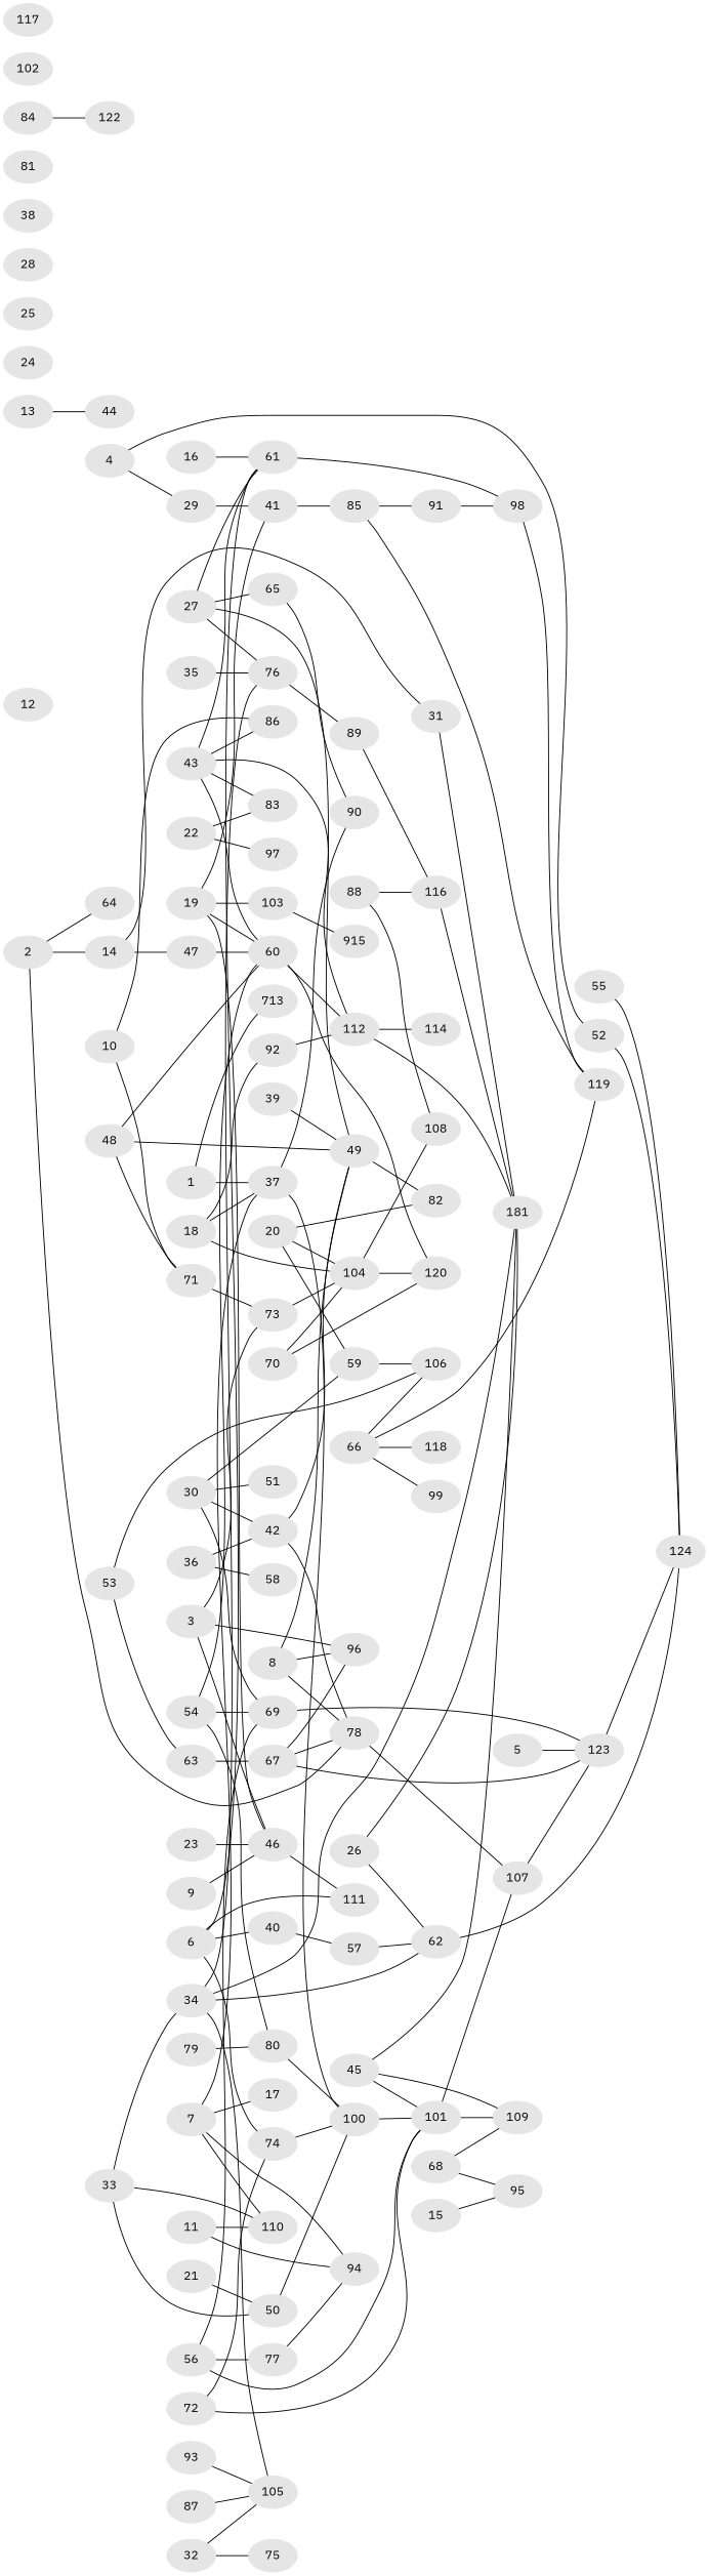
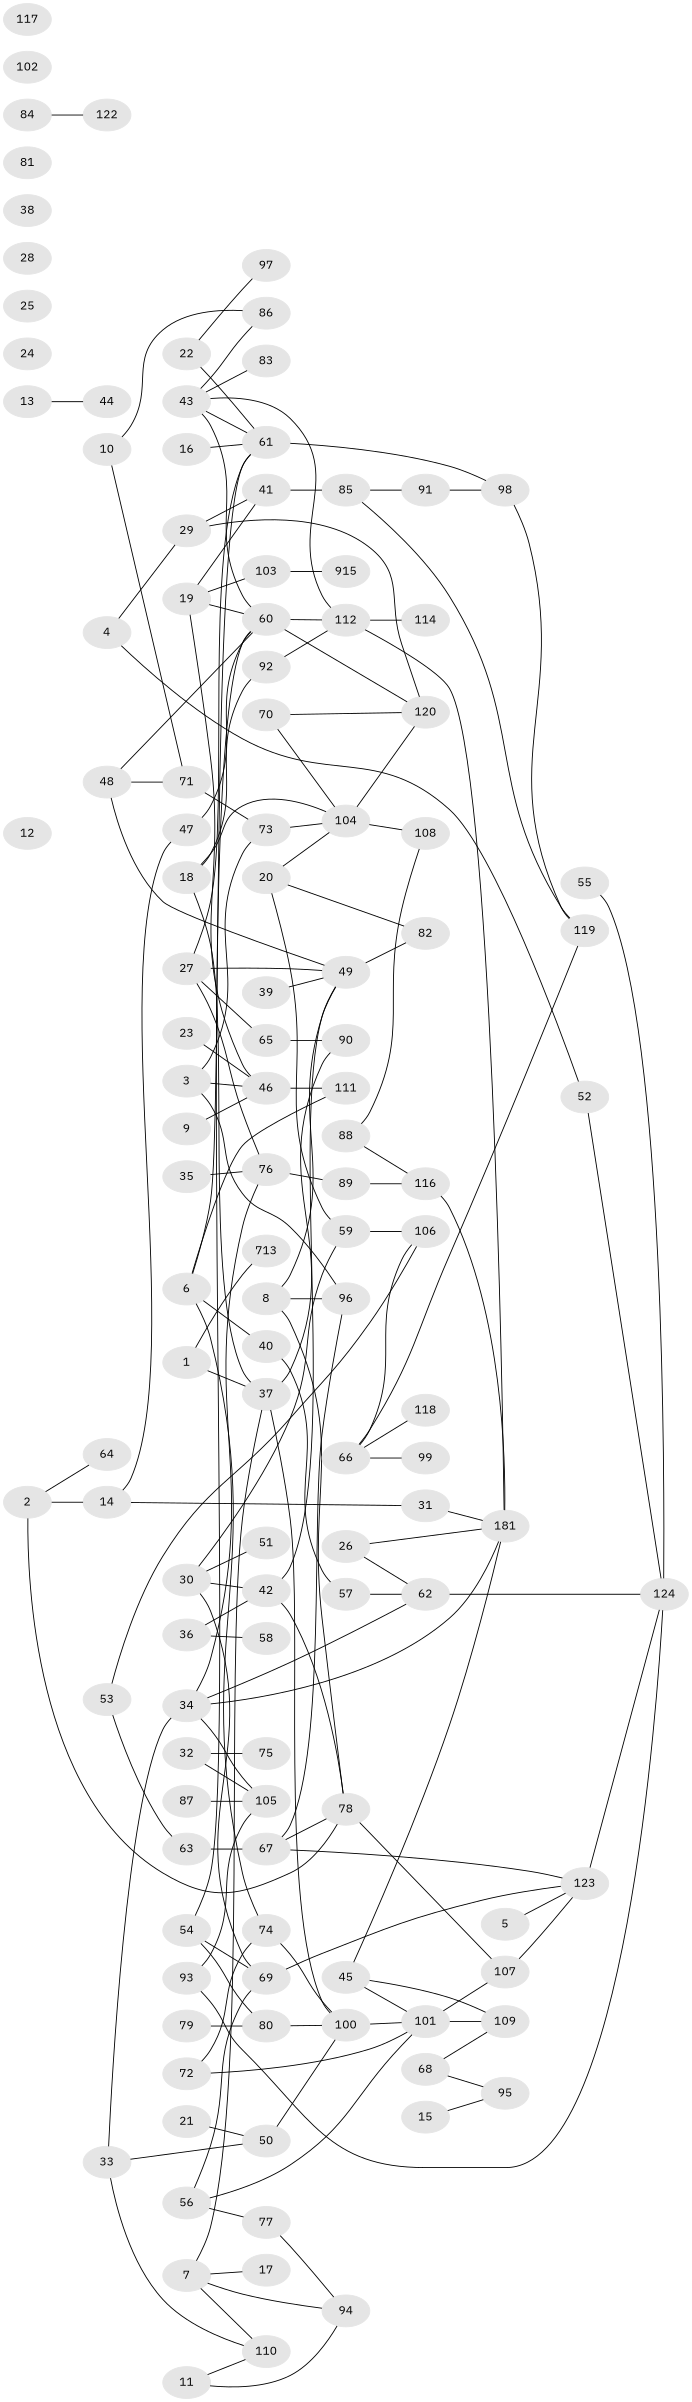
  graph {
    fontname="IBM Plex Sans"
    rankdir=LR
    node [color=gray90 fontname="IBM Plex Sans" style=filled]
    edge [fontname="IBM Plex Sans"]
    1
    37
    n3 [label=713]
    90
    100
    2
    14
    64
    78
    31
    47
    107
    3
    46
    73
    96
    111
    104
    4
    29
    52
    41
    120
    124
    5
    123
    6
    40
    61
    74
    57
    98
    7
    17
    94
    110
    8
    49
    21
    50
    82
    9
    10
    71
    86
    11
    12
    13
    44
    n50 [label=181]
    60
    15
    95
    16
    18
    92
    112
    108
    19
    103
    85
    n62 [label=915]
    20
    59
    106
    22
    97
    23
    24
    25
    26
    62
    27
    65
    76
    89
    28
    30
    42
    51
    69
    32
    75
    105
    33
    34
    35
    36
    58
    101
    38
    39
    119
    91
    43
    83
    114
    45
    109
    48
    53
    63
    67
    54
    80
    55
    56
    77
    66
    99
    118
    68
    70
    72
    116
    79
    81
    84
    122
    87
    88
    93
    102
    117
    1 -- 37
    1 -- n3
    37 -- 90
    37 -- 100
    100 -- 101
    2 -- 14
    2 -- 64
    2 -- 78
    14 -- 31
    14 -- 47
    78 -- 107
    31 -- n50
    47 -- 60
    107 -- 123
    3 -- 46
    3 -- 73
    3 -- 96
    46 -- 111
    73 -- 104
    104 -- 120
    104 -- 108
    4 -- 29
    4 -- 52
    29 -- 41
+   29 -- 120
    52 -- 124
    41 -- 85
    5 -- 123
    123 -- 124
    6 -- 111
    6 -- 40
    6 -- 61
    6 -- 74
    40 -- 57
    61 -- 98
    74 -- 100
    57 -- 62
    98 -- 119
    7 -- 37
    7 -- 17
    7 -- 94
    7 -- 110
    8 -- 78
    8 -- 96
    8 -- 49
    49 -- 82
    21 -- 50
    50 -- 100
    9 -- 46
    10 -- 71
    10 -- 86
    71 -- 73
    11 -- 94
    11 -- 110
    13 -- 44
    60 -- 120
    60 -- 112
    15 -- 95
    16 -- 61
    18 -- 37
    18 -- 104
    18 -- 92
    92 -- 112
    112 -- n50
    112 -- 114
    19 -- 46
    19 -- 41
    19 -- 60
    19 -- 103
    103 -- n62
    85 -- 119
    85 -- 91
    20 -- 104
    20 -- 82
    20 -- 59
    59 -- 106
-   22 -- 83
+   22 -- 61
    22 -- 97
    23 -- 46
    26 -- n50
    26 -- 62
    62 -- 124
    27 -- 61
    27 -- 49
    27 -- 65
    27 -- 76
    65 -- 90
    76 -- 89
    89 -- 116
    30 -- 59
    30 -- 42
    30 -- 51
    30 -- 69
    42 -- 78
    42 -- 49
    69 -- 123
    32 -- 75
    32 -- 105
    33 -- 110
    33 -- 50
    33 -- 34
    34 -- n50
    34 -- 62
    34 -- 76
    34 -- 105
    35 -- 76
    36 -- 42
    36 -- 58
    101 -- 107
    101 -- 109
    39 -- 49
    91 -- 98
    43 -- 61
    43 -- 86
    43 -- 60
    43 -- 112
    43 -- 83
    45 -- n50
    45 -- 101
    45 -- 109
    48 -- 49
    48 -- 71
    48 -- 60
    53 -- 106
    53 -- 63
    63 -- 67
    67 -- 78
    67 -- 96
    67 -- 123
    54 -- 60
    54 -- 69
    54 -- 80
    80 -- 100
    55 -- 124
    56 -- 69
    56 -- 101
    56 -- 77
    77 -- 94
    66 -- 106
    66 -- 119
    66 -- 99
    66 -- 118
    68 -- 95
    68 -- 109
    70 -- 104
    70 -- 120
    72 -- 74
    72 -- 101
    116 -- n50
    79 -- 80
    84 -- 122
    87 -- 105
    88 -- 108
    88 -- 116
+   93 -- 124
    93 -- 105
  }
